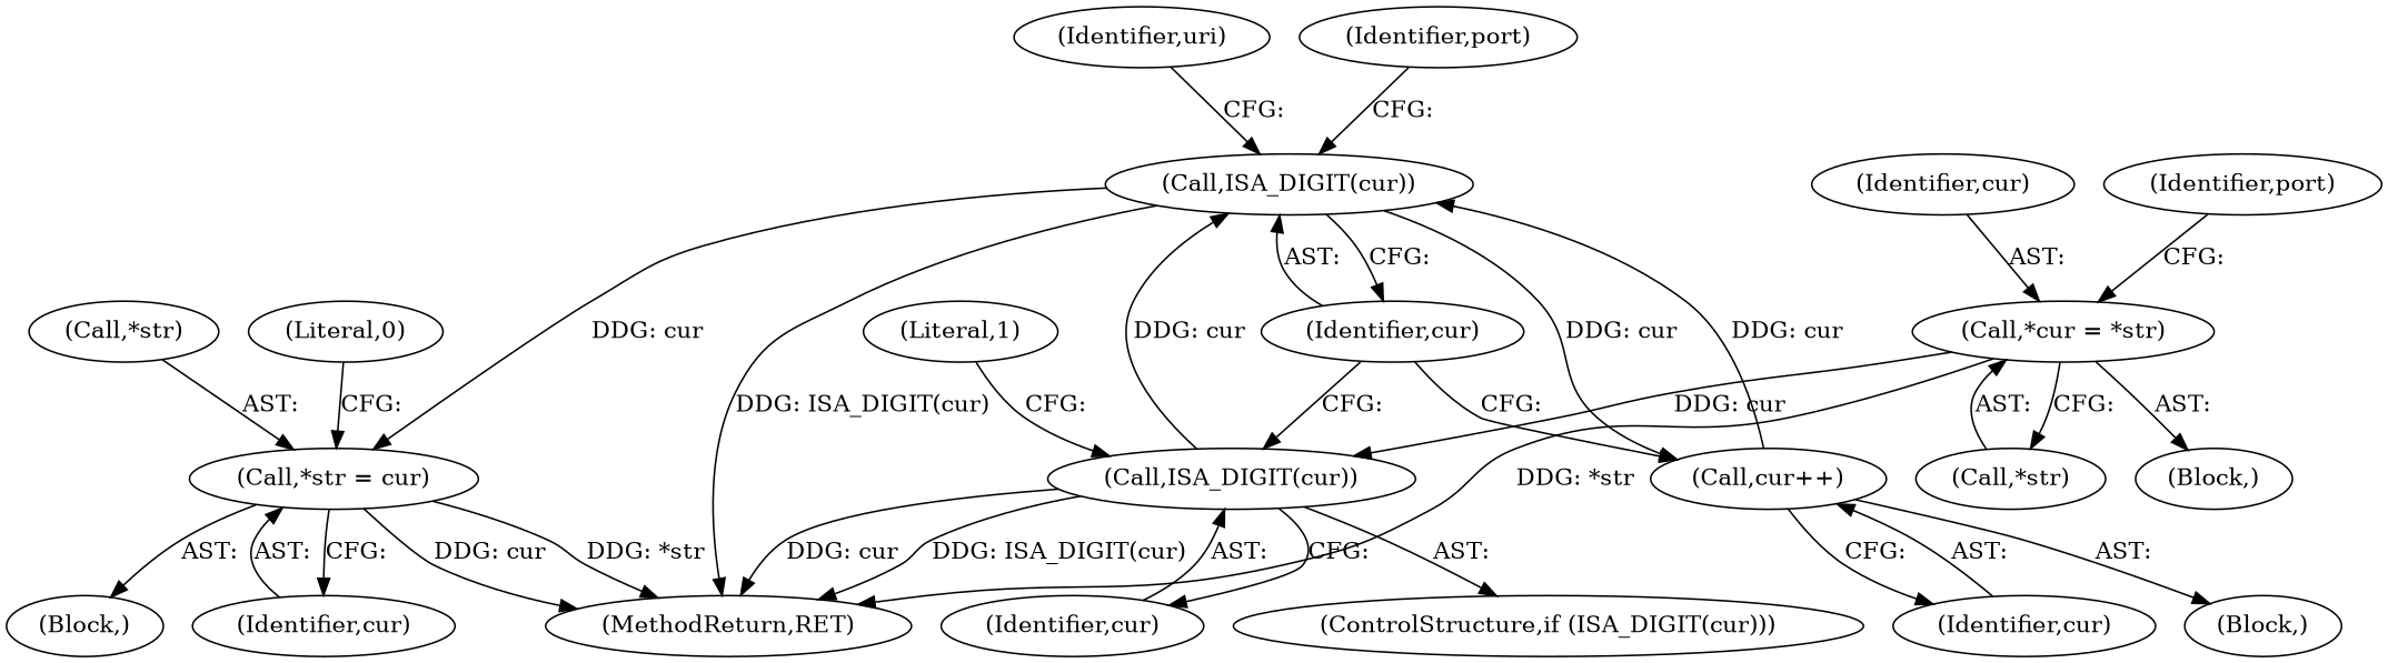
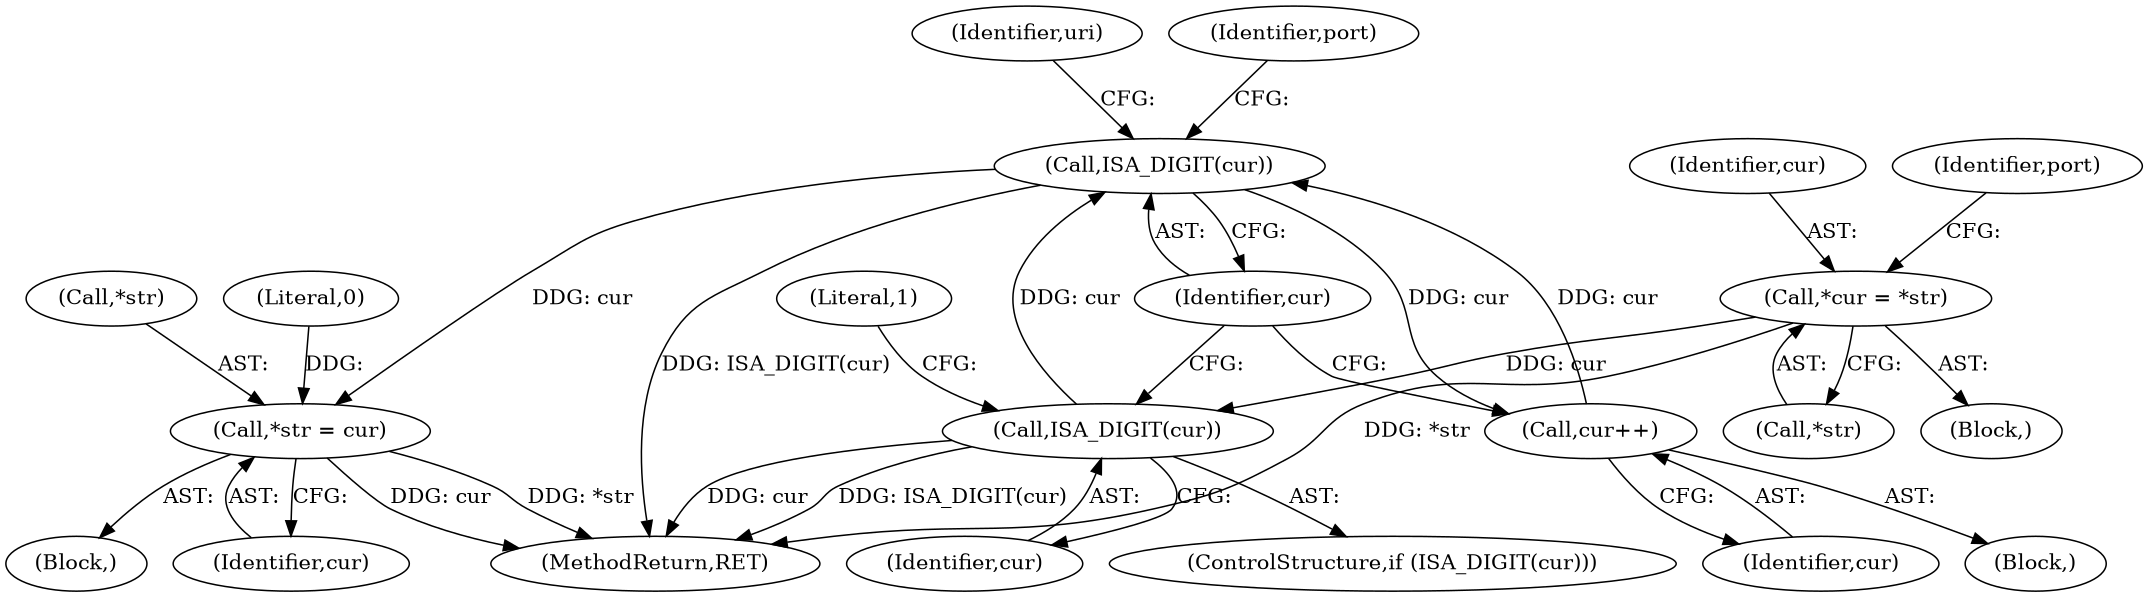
  digraph {
    n1 [label="(Call,*str = cur)"]
    n2 [label="(Block,)"]
    n3 [label="(Identifier,cur)"]
    n4 [label="(MethodReturn,RET)"]
    n5 [label="(Call,ISA_DIGIT(cur))"]
    n6 [label="(Call,cur++)"]
    n7 [label="(Identifier,cur)"]
    n8 [label="(Block,)"]
    n9 [label="(Identifier,cur)"]
    n10 [label="(Call,ISA_DIGIT(cur))"]
    n11 [label="(Identifier,cur)"]
    n12 [label="(ControlStructure,if (ISA_DIGIT(cur)))"]
    n13 [label="(Call,*cur = *str)"]
    n14 [label="(Call,*str)"]
    n15 [label="(Block,)"]
    n16 [label="(Literal,0)"]
    n17 [label="(Identifier,uri)"]
    n18 [label="(Identifier,port)"]
    n19 [label="(Identifier,cur)"]
    n20 [label="(Call,*str)"]
    n21 [label="(Identifier,port)"]
    n22 [label="(Literal,1)"]
    n1 -> n2 [label="AST: "]
    n1 -> n3 [label="CFG: "]
    n1 -> n4 [label="DDG: cur"]
    n1 -> n4 [label="DDG: *str"]
    n3 -> n1 [label="AST: "]
    n5 -> n1 [label="DDG: cur"]
    n5 -> n4 [label="DDG: ISA_DIGIT(cur)"]
    n5 -> n6 [label="DDG: cur"]
    n5 -> n7 [label="CFG: "]
    n6 -> n5 [label="DDG: cur"]
    n6 -> n8 [label="AST: "]
    n6 -> n9 [label="CFG: "]
    n7 -> n5 [label="AST: "]
    n7 -> n6 [label="CFG: "]
    n7 -> n10 [label="CFG: "]
    n9 -> n6 [label="AST: "]
    n10 -> n4 [label="DDG: cur"]
    n10 -> n4 [label="DDG: ISA_DIGIT(cur)"]
    n10 -> n5 [label="DDG: cur"]
    n10 -> n11 [label="CFG: "]
    n10 -> n12 [label="AST: "]
    n11 -> n10 [label="AST: "]
    n13 -> n4 [label="DDG: *str"]
    n13 -> n10 [label="DDG: cur"]
    n13 -> n14 [label="CFG: "]
    n13 -> n15 [label="AST: "]
    n14 -> n13 [label="AST: "]
-   n16 -> n1 [label="CFG: "]
+   n16 -> n1 [label="DDG: "]
    n17 -> n5 [label="CFG: "]
    n18 -> n13 [label="CFG: "]
    n19 -> n13 [label="AST: "]
    n20 -> n1 [label="AST: "]
    n21 -> n5 [label="CFG: "]
    n22 -> n10 [label="CFG: "]
  }
